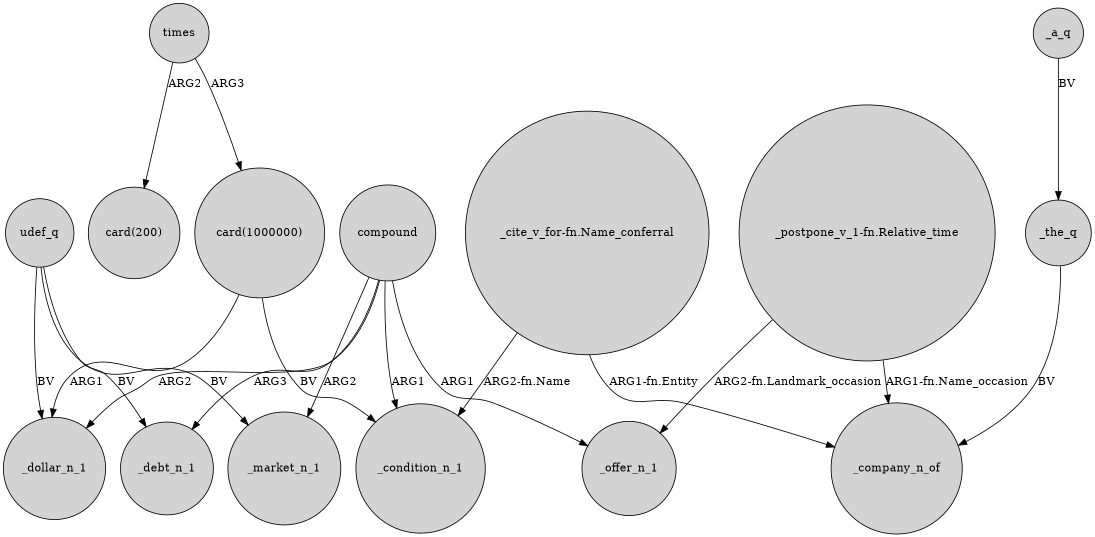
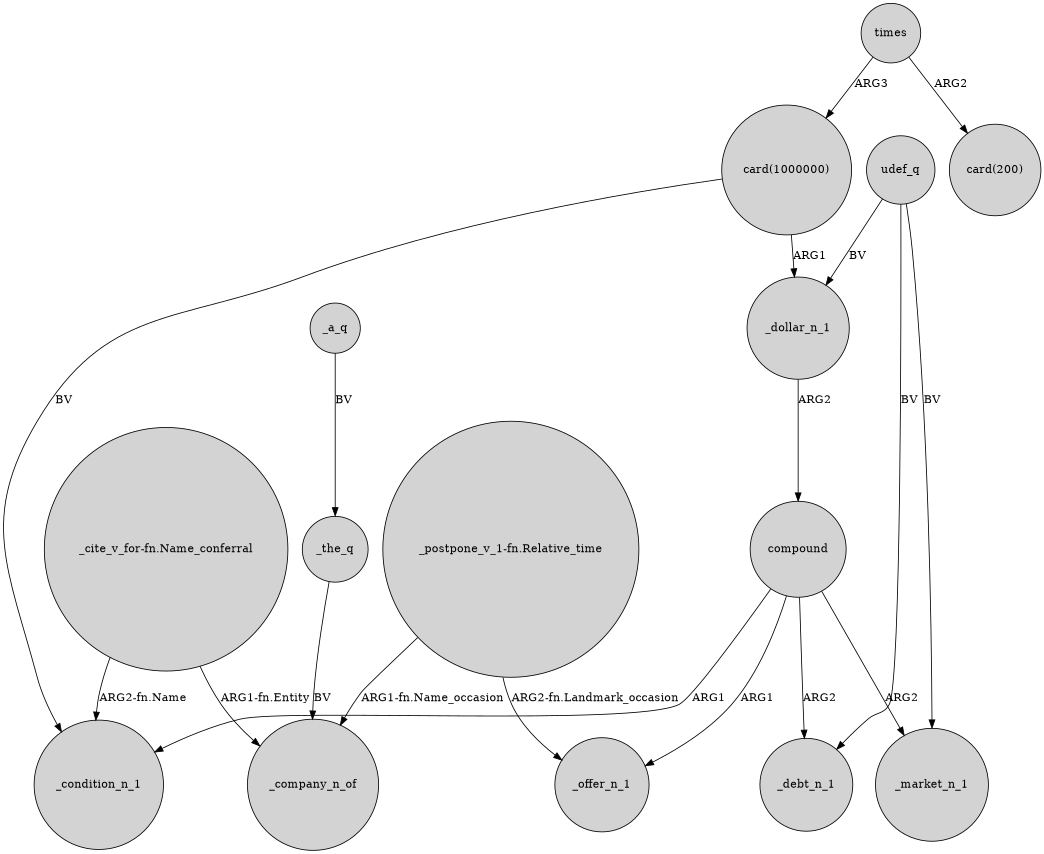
  digraph {
    node [shape=circle style=filled]
    times
    "card(1000000)"
    "card(200)"
    _dollar_n_1
    _condition_n_1
    udef_q
    _debt_n_1
    _market_n_1
    "_cite_v_for-fn.Name_conferral"
    _company_n_of
    compound
    _offer_n_1
    _a_q
    _the_q
    "_postpone_v_1-fn.Relative_time"
    times -> "card(1000000)" [label=ARG3]
    times -> "card(200)" [label=ARG2]
    "card(1000000)" -> _dollar_n_1 [label=ARG1]
    "card(1000000)" -> _condition_n_1 [label=BV]
    udef_q -> _dollar_n_1 [label=BV]
    udef_q -> _debt_n_1 [label=BV]
    udef_q -> _market_n_1 [label=BV]
    "_cite_v_for-fn.Name_conferral" -> _condition_n_1 [label="ARG2-fn.Name"]
    "_cite_v_for-fn.Name_conferral" -> _company_n_of [label="ARG1-fn.Entity"]
-   compound -> _dollar_n_1 [label=ARG2]
+   _dollar_n_1 -> compound [label=ARG2]
    compound -> _condition_n_1 [label=ARG1]
-   compound -> _debt_n_1 [label=ARG3]
+   compound -> _debt_n_1 [label=ARG2]
    compound -> _market_n_1 [label=ARG2]
    compound -> _offer_n_1 [label=ARG1]
    _a_q -> _the_q [label=BV]
    _the_q -> _company_n_of [label=BV]
    "_postpone_v_1-fn.Relative_time" -> _company_n_of [label="ARG1-fn.Name_occasion"]
    "_postpone_v_1-fn.Relative_time" -> _offer_n_1 [label="ARG2-fn.Landmark_occasion"]
  }
